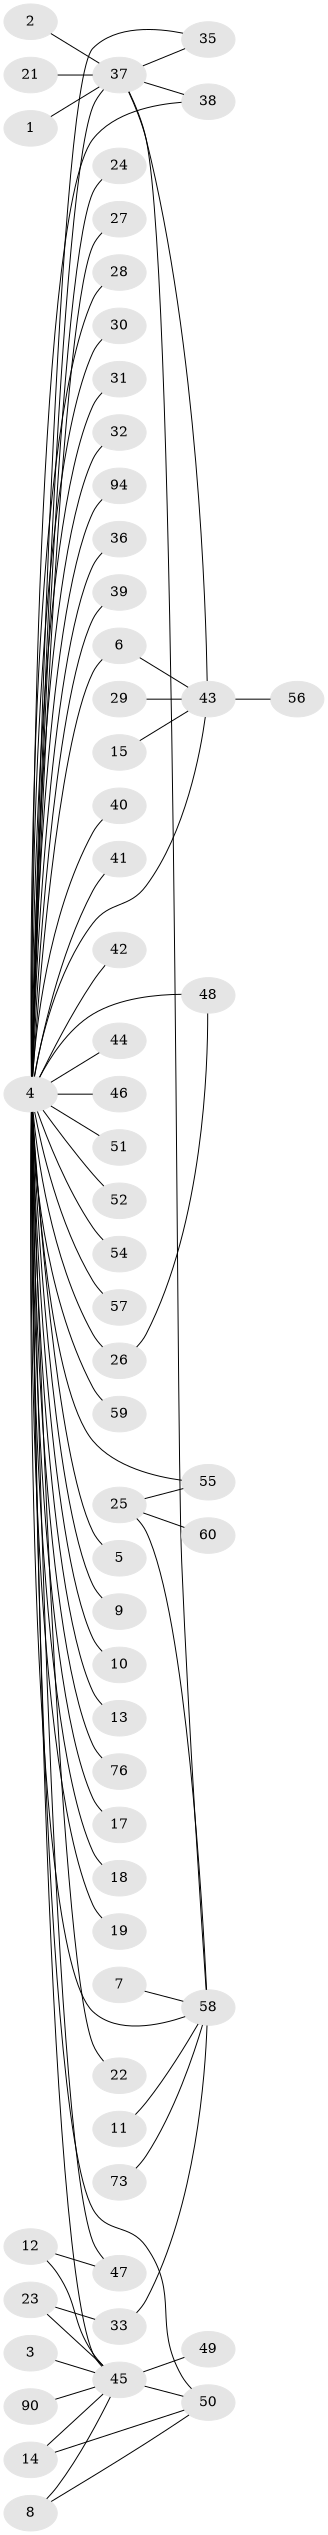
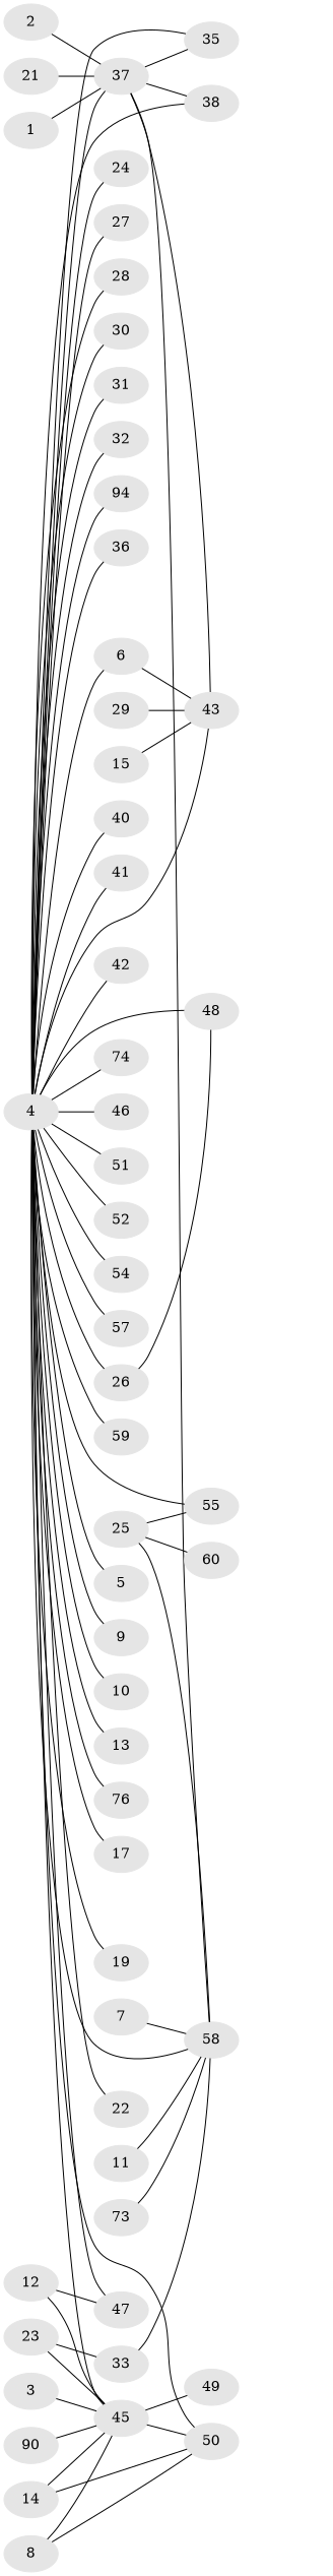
  graph {
    rankdir=LR
    node [color=gray90 style=filled]
    edge [weight=1.0]
    1
    37
    35
    38
    58
    43
    2
    3
    45
    50
    49
    4
    5
    6
    9
    10
    13
    n18 [label=76]
    17
-   18
    19
    22
    24
    26
    27
    28
    30
    31
    32
    n30 [label=94]
    36
-   39
    40
    41
    42
-   44
+   44 [label=74]
    46
    47
    48
    51
    52
    54
    55
    57
    59
-   56
    7
    8
    11
    12
    14
    15
    n53 [label=90]
    21
    23
    33
    25
    60
    29
    n60 [label=73]
    1 -- 37
    37 -- 35
    37 -- 38
    37 -- 58
    37 -- 43
-   43 -- 56
    2 -- 37
    3 -- 45
    45 -- 50
    45 -- 49
    4 -- 37
    4 -- 35
    4 -- 38
    4 -- 58
    4 -- 43
    4 -- 45
    4 -- 50 [weight=2.0]
    4 -- 5
    4 -- 6
    4 -- 9
    4 -- 10
    4 -- 13
    4 -- n18
    4 -- 17
-   4 -- 18
    4 -- 19
    4 -- 22
    4 -- 24
    4 -- 26
    4 -- 27 [weight=2.0]
    4 -- 28
    4 -- 30
    4 -- 31
    4 -- 32
    4 -- n30
    4 -- 36
-   4 -- 39
    4 -- 40
    4 -- 41
    4 -- 42
    4 -- 44
    4 -- 46
    4 -- 47
    4 -- 48 [weight=2.0]
    4 -- 51
    4 -- 52
    4 -- 54
    4 -- 55
    4 -- 57
    4 -- 59
    6 -- 43
    26 -- 48
    7 -- 58
    8 -- 45
    8 -- 50
    11 -- 58
    12 -- 45
    12 -- 47
    14 -- 45
    14 -- 50
    15 -- 43
    n53 -- 45
    21 -- 37
    23 -- 45
    23 -- 33
    33 -- 58
    25 -- 58 [weight=2.0]
    25 -- 55 [weight=2.0]
    25 -- 60
    29 -- 43
    n60 -- 58
  }
